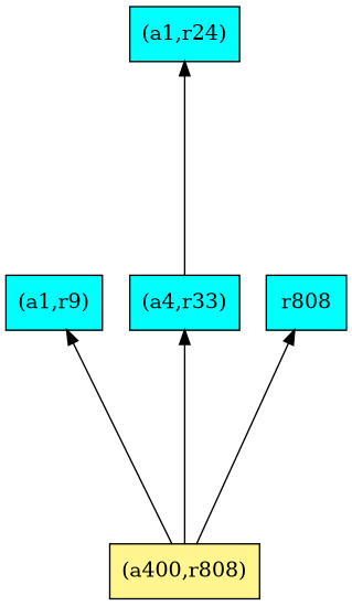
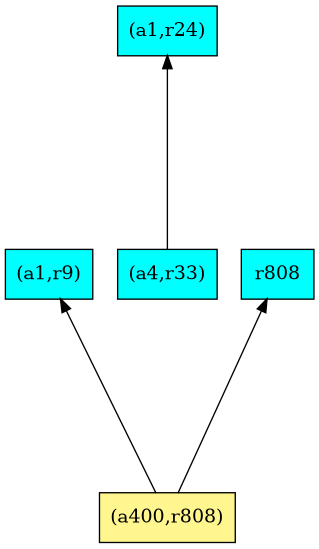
  digraph {
    rankdir=BT
    ranksep=2.0
    node [fillcolor=cyan shape=record style=filled]
    n1 [label="{(a1,r9)}"]
    n2 [fillcolor=khaki1 label="{(a400,r808)}"]
    n3 [label="{(a4,r33)}"]
    n4 [label="{r808}"]
    n5 [label="{(a1,r24)}"]
    n2 -> n1
-   n2 -> n3
    n2 -> n4
    n3 -> n5
  }
